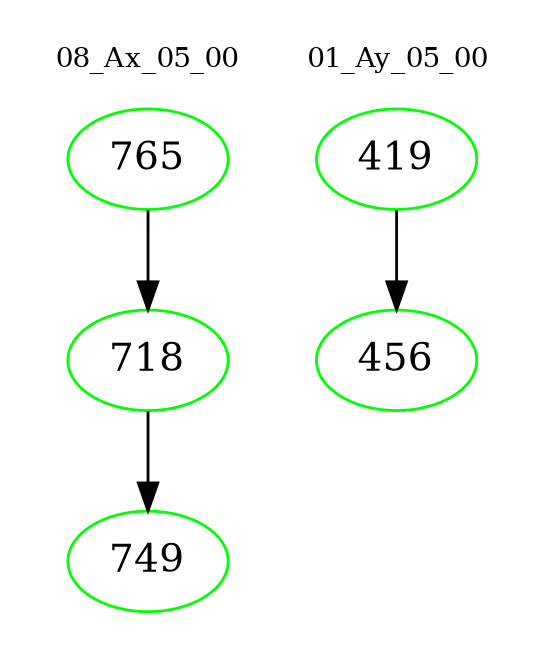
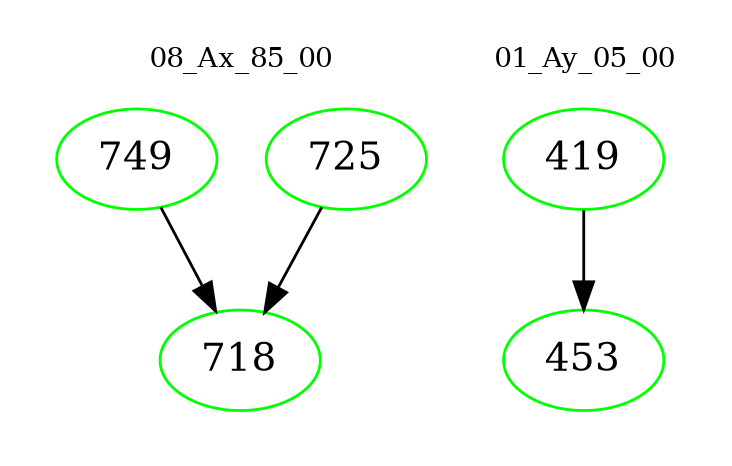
  digraph {
    node [color=green]
    edge [color=black]
-   n1 [label=765]
+   n1 [label=725]
    n2 [label=718]
    n3 [label=749]
    n4 [label=419]
-   n5 [label=456]
+   n5 [label=453]
    subgraph cluster_1 {
      color=white
      fontsize=10
-     label="08_Ax_05_00"
+     label="08_Ax_85_00"
      n1
      n2
      n3
    }
    subgraph cluster_2 {
      color=white
      fontsize=10
      label="01_Ay_05_00"
      n4
      n5
    }
    n1 -> n2
-   n2 -> n3
+   n3 -> n2
    n4 -> n5
  }
